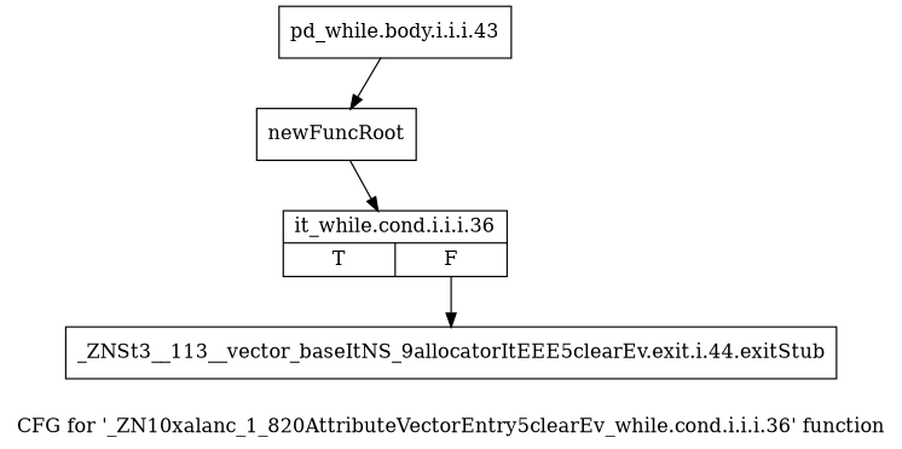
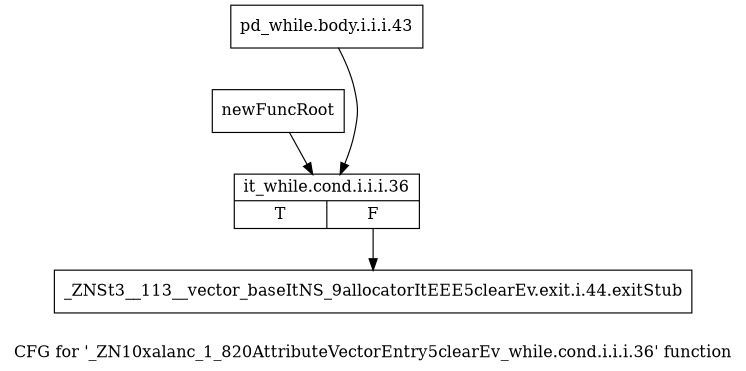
  digraph {
    label="CFG for '_ZN10xalanc_1_820AttributeVectorEntry5clearEv_while.cond.i.i.i.36' function"
    node [shape=record]
    n1 [label="{newFuncRoot}"]
    n2 [label="{it_while.cond.i.i.i.36|{<s0>T|<s1>F}}"]
    n3 [label="{_ZNSt3__113__vector_baseItNS_9allocatorItEEE5clearEv.exit.i.44.exitStub}"]
    n4 [label="{pd_while.body.i.i.i.43}"]
    n1 -> n2
    n2 -> n3 [tailport=s1]
-   n4 -> n1
+   n4 -> n2
  }
